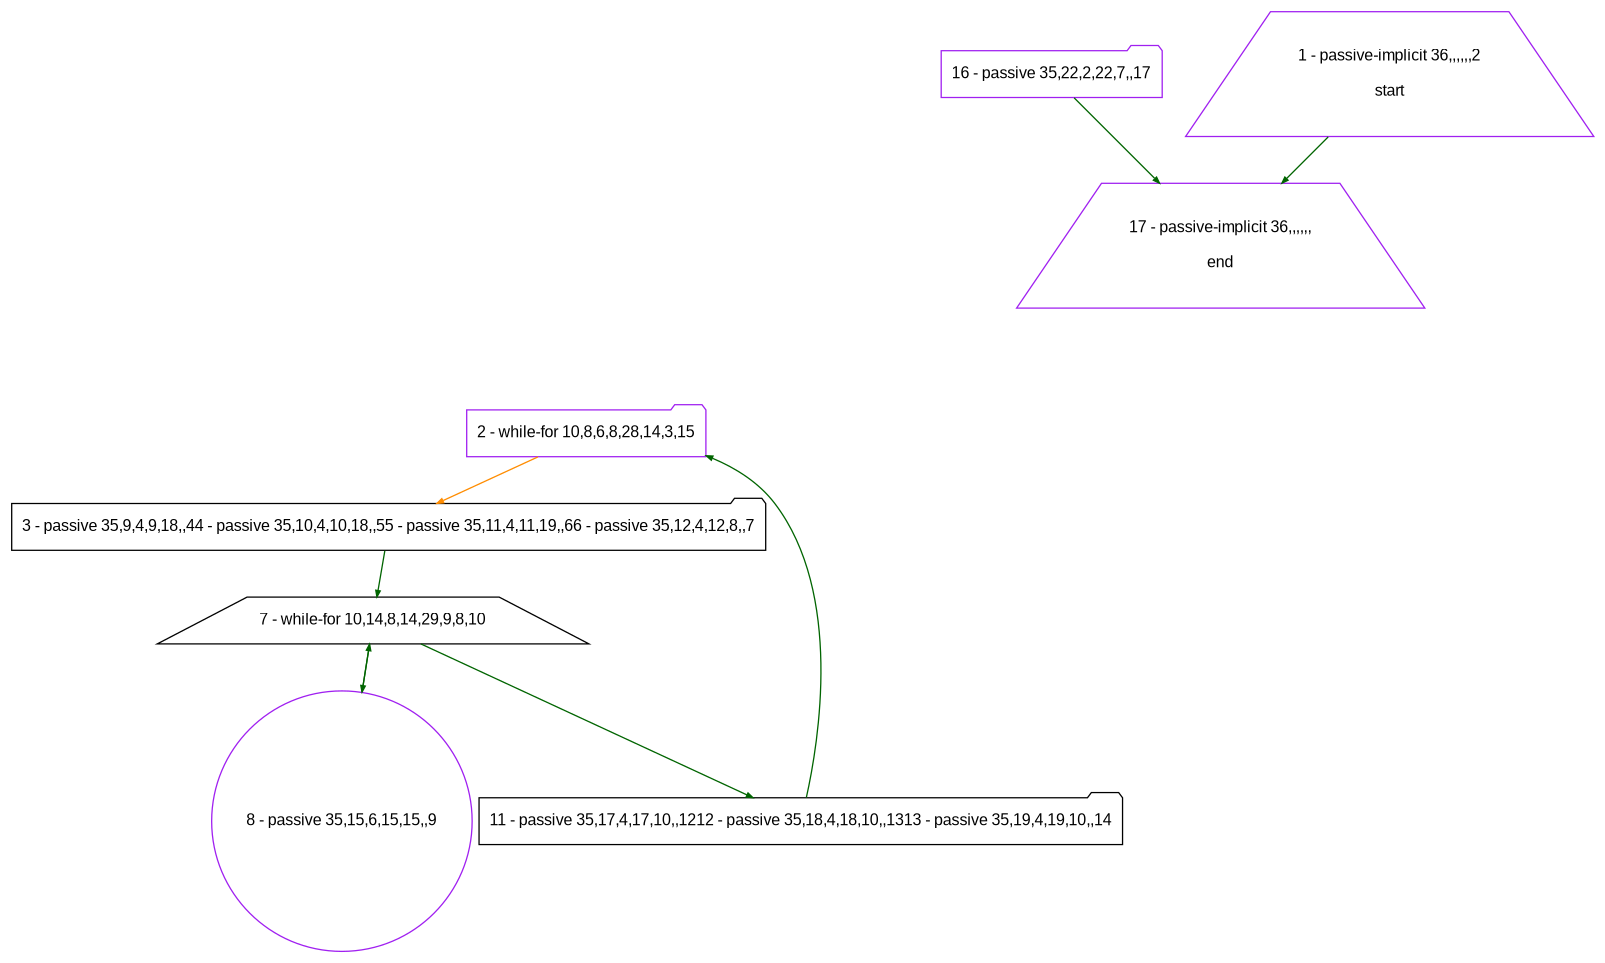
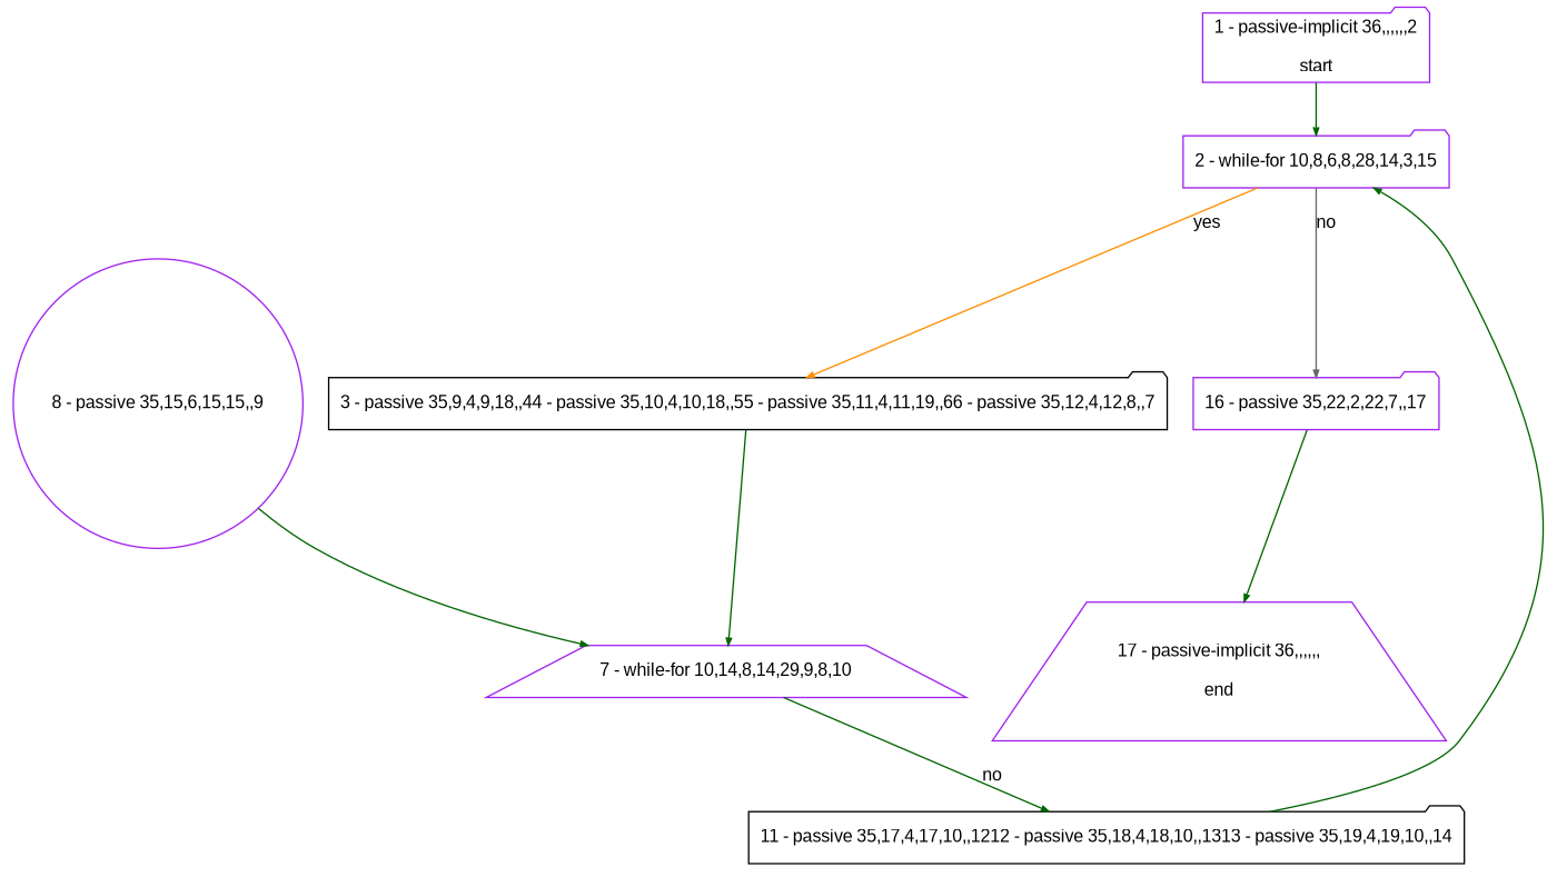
  digraph {
    bgcolor=white
    compound=true
    fillcolor="#FFFFCC"
    fontname=Arial
    fontsize=12
    pack=true
    packmode=clust
    style="rounded,filled"
    node [color=purple compound=true fillcolor="#ffffff" fixedsize=false fontname=Arial fontsize=12 node_initialized=no shape=folder style=filled]
    edge [arrowhead=normal arrowsize=0.5 arrowtail=none color=darkgreen compound=true dir=forward fontcolor=black fontname=Arial fontsize=12]
    n1 [label="2 - while-for 10,8,6,8,28,14,3,15"]
    n2 [color=black label="3 - passive 35,9,4,9,18,,44 - passive 35,10,4,10,18,,55 - passive 35,11,4,11,19,,66 - passive 35,12,4,12,8,,7"]
    n3 [label="16 - passive 35,22,2,22,7,,17"]
-   n4 [color=black label="7 - while-for 10,14,8,14,29,9,8,10" shape=trapezium]
+   n4 [label="7 - while-for 10,14,8,14,29,9,8,10" shape=trapezium]
    n5 [label="17 - passive-implicit 36,,,,,,\n\nend" shape=trapezium]
-   n6 [label="1 - passive-implicit 36,,,,,,2\n\nstart" shape=trapezium]
+   n6 [label="1 - passive-implicit 36,,,,,,2\n\nstart"]
    n7 [label="8 - passive 35,15,6,15,15,,9" shape=circle]
    n8 [color=black label="11 - passive 35,17,4,17,10,,1212 - passive 35,18,4,18,10,,1313 - passive 35,19,4,19,10,,14"]
    n1 -> n2 [color=darkorange label=yes]
+   n1 -> n3 [color=gray40 label=no]
    n2 -> n4
    n3 -> n5
-   n4 -> n7 [label=yes]
    n4 -> n8 [label=no]
-   n6 -> n5
+   n6 -> n1
    n7 -> n4
    n8 -> n1
  }
